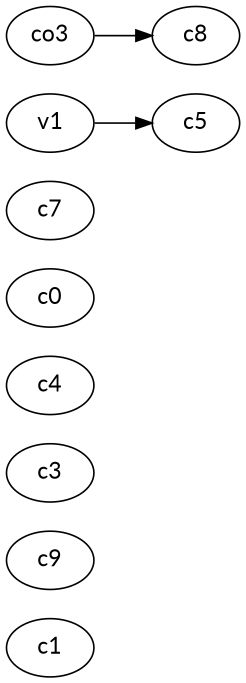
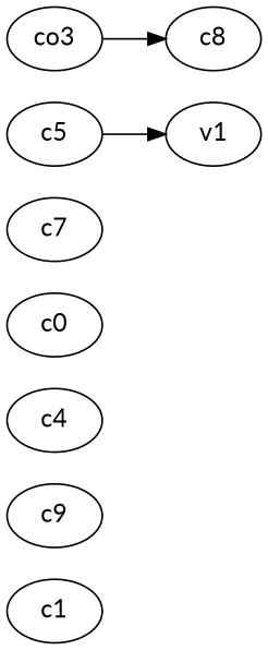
  strict digraph {
    fontname=Lato
    rankdir=LR
    node [fontname=Lato]
    edge [fontname=Lato weight=1]
    c1
    n2 [label=c9]
-   c3
    c4
    n5 [label=c0]
    c7
    v1
    c5
    n9 [label=co3]
    c8
-   v1 -> c5
+   c5 -> v1
    n9 -> c8
  }
